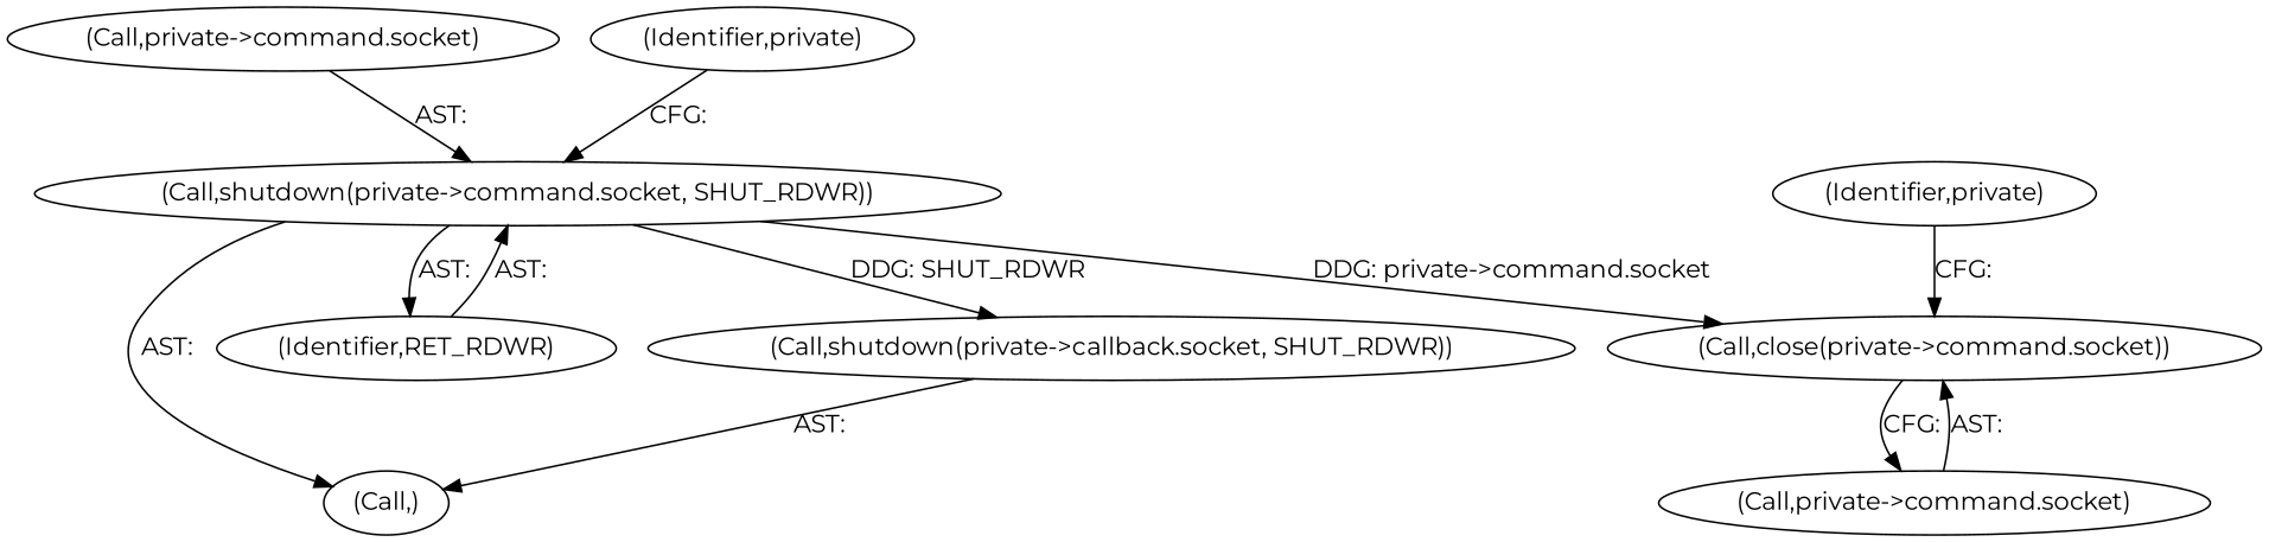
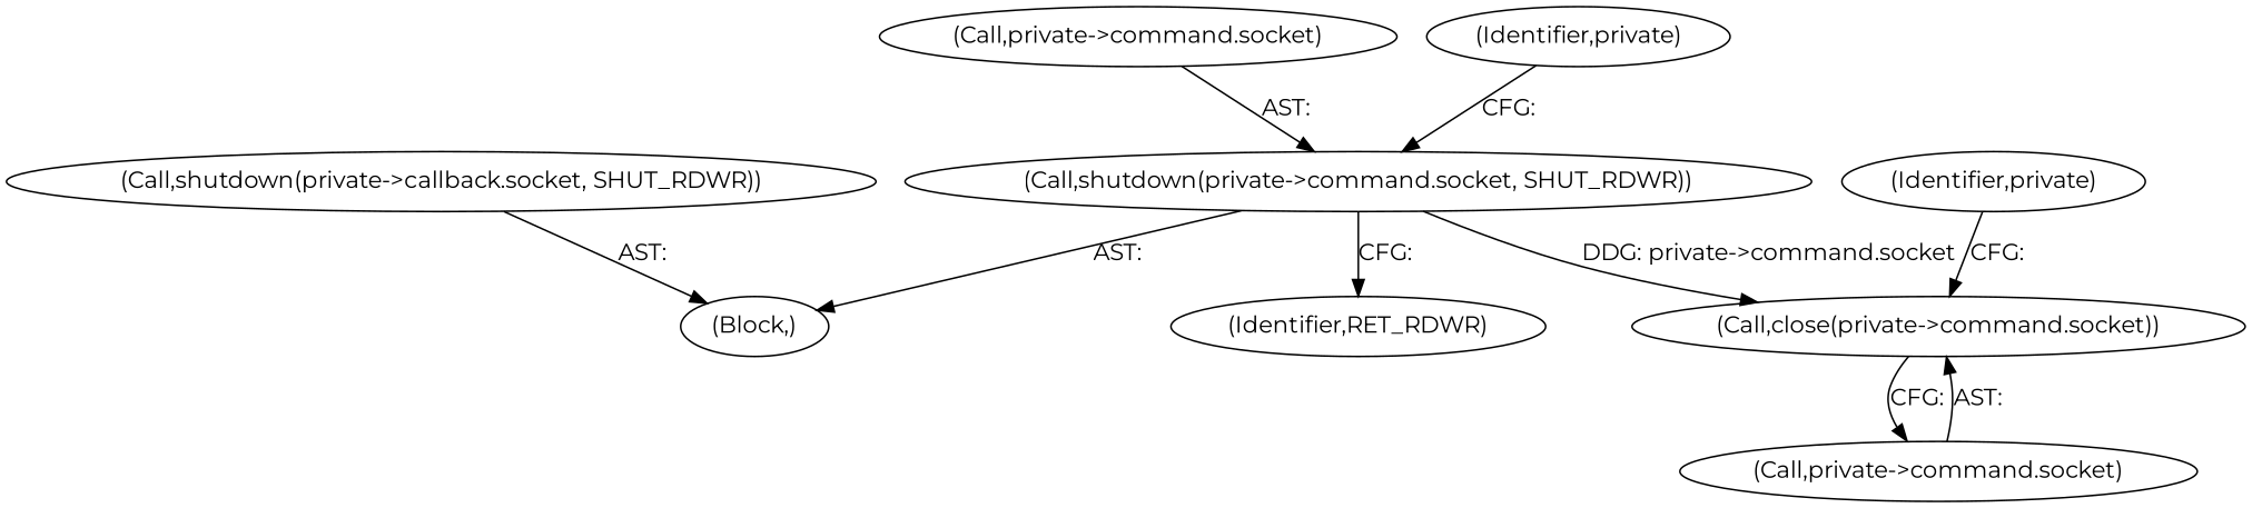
  digraph {
    fontname=Montserrat
    node [fontname=Montserrat]
    edge [fontname=Montserrat]
    n1 [label="(Call,close(private->command.socket))"]
    n2 [label="(Call,private->command.socket)"]
-   n3 [label="(Call,)"]
+   n3 [label="(Block,)"]
    n4 [label="(Call,shutdown(private->command.socket, SHUT_RDWR))"]
    n5 [label="(Identifier,RET_RDWR)"]
    n6 [label="(Call,shutdown(private->callback.socket, SHUT_RDWR))"]
    n7 [label="(Call,private->command.socket)"]
    n8 [label="(Identifier,private)"]
    n9 [label="(Identifier,private)"]
    n1 -> n2 [label="CFG: "]
    n2 -> n1 [label="AST: "]
    n4 -> n1 [label="DDG: private->command.socket"]
    n4 -> n3 [label="AST: "]
-   n4 -> n5 [label="AST: "]
-   n4 -> n6 [label="DDG: SHUT_RDWR"]
-   n5 -> n4 [label="AST: "]
+   n4 -> n5 [label="CFG: "]
    n6 -> n3 [label="AST: "]
    n7 -> n4 [label="AST: "]
    n8 -> n4 [label="CFG: "]
    n9 -> n1 [label="CFG: "]
  }
